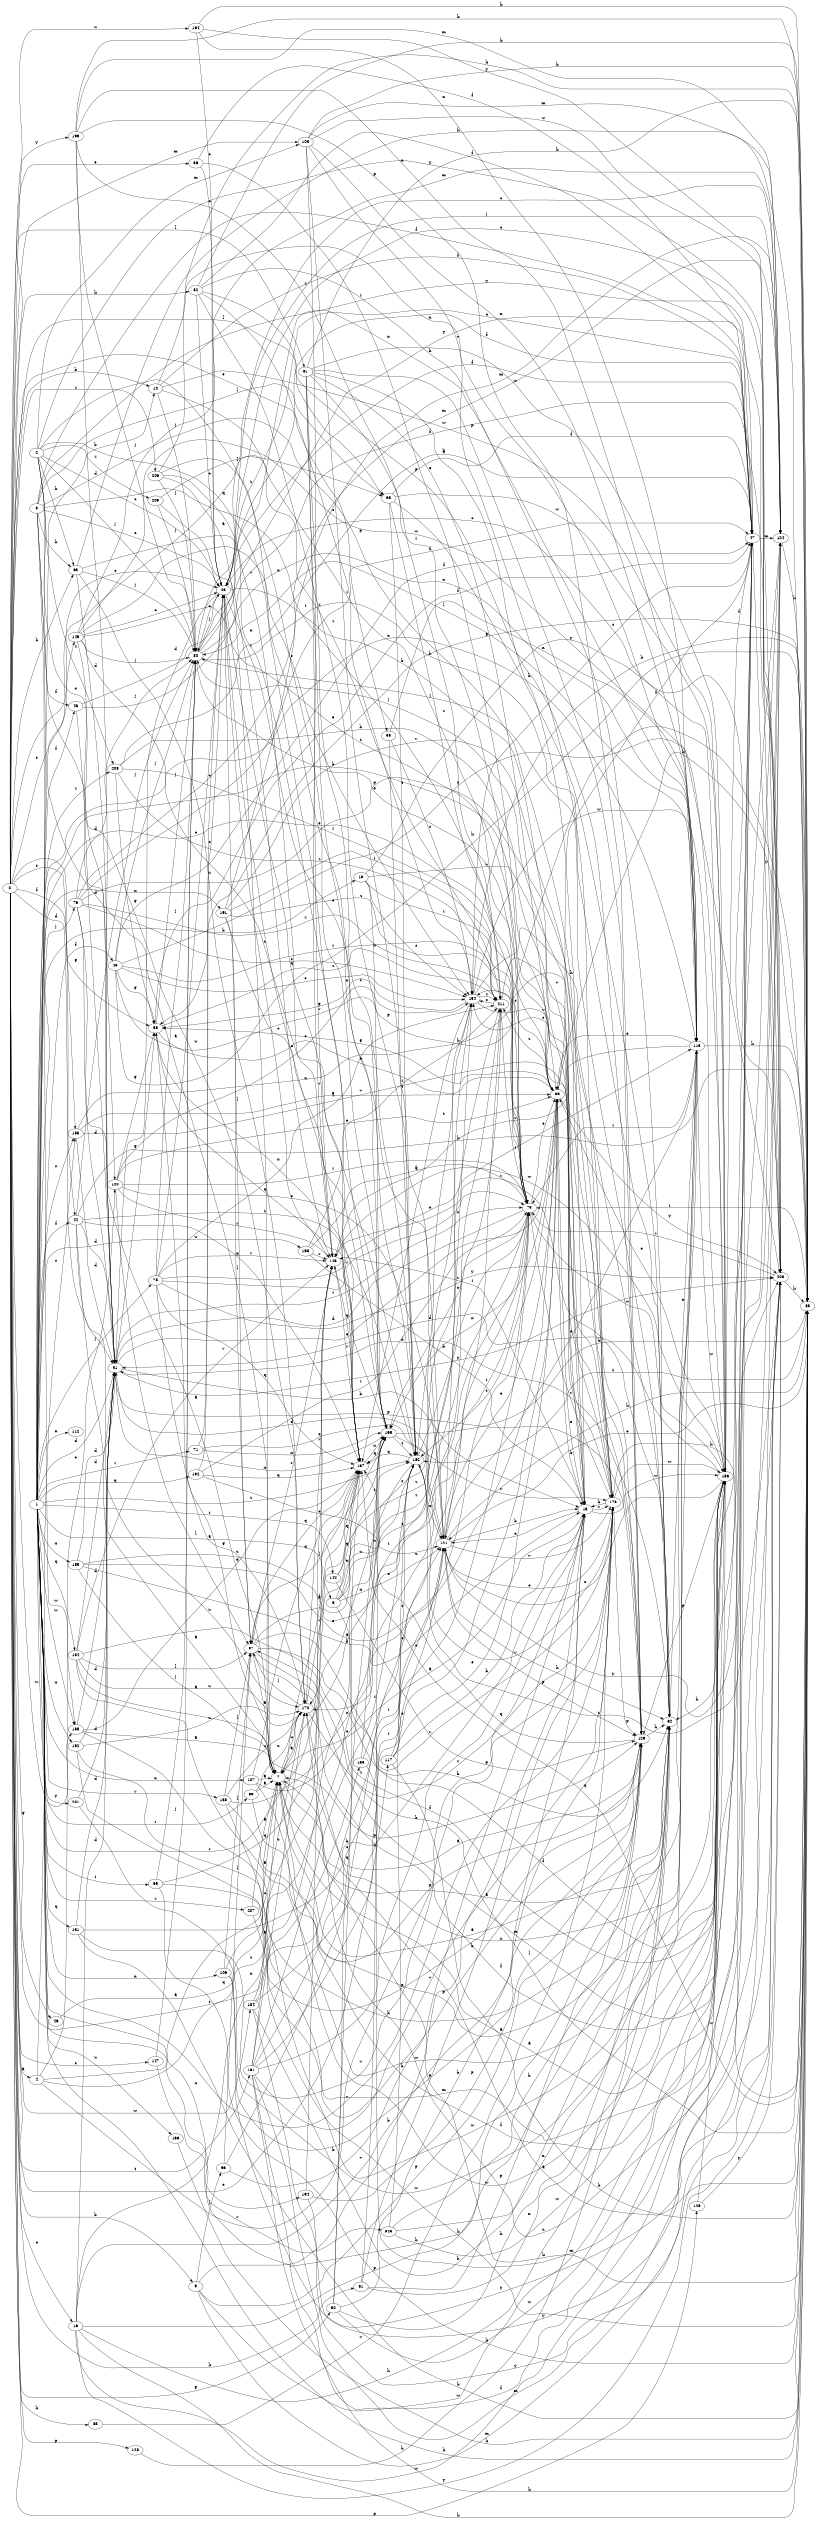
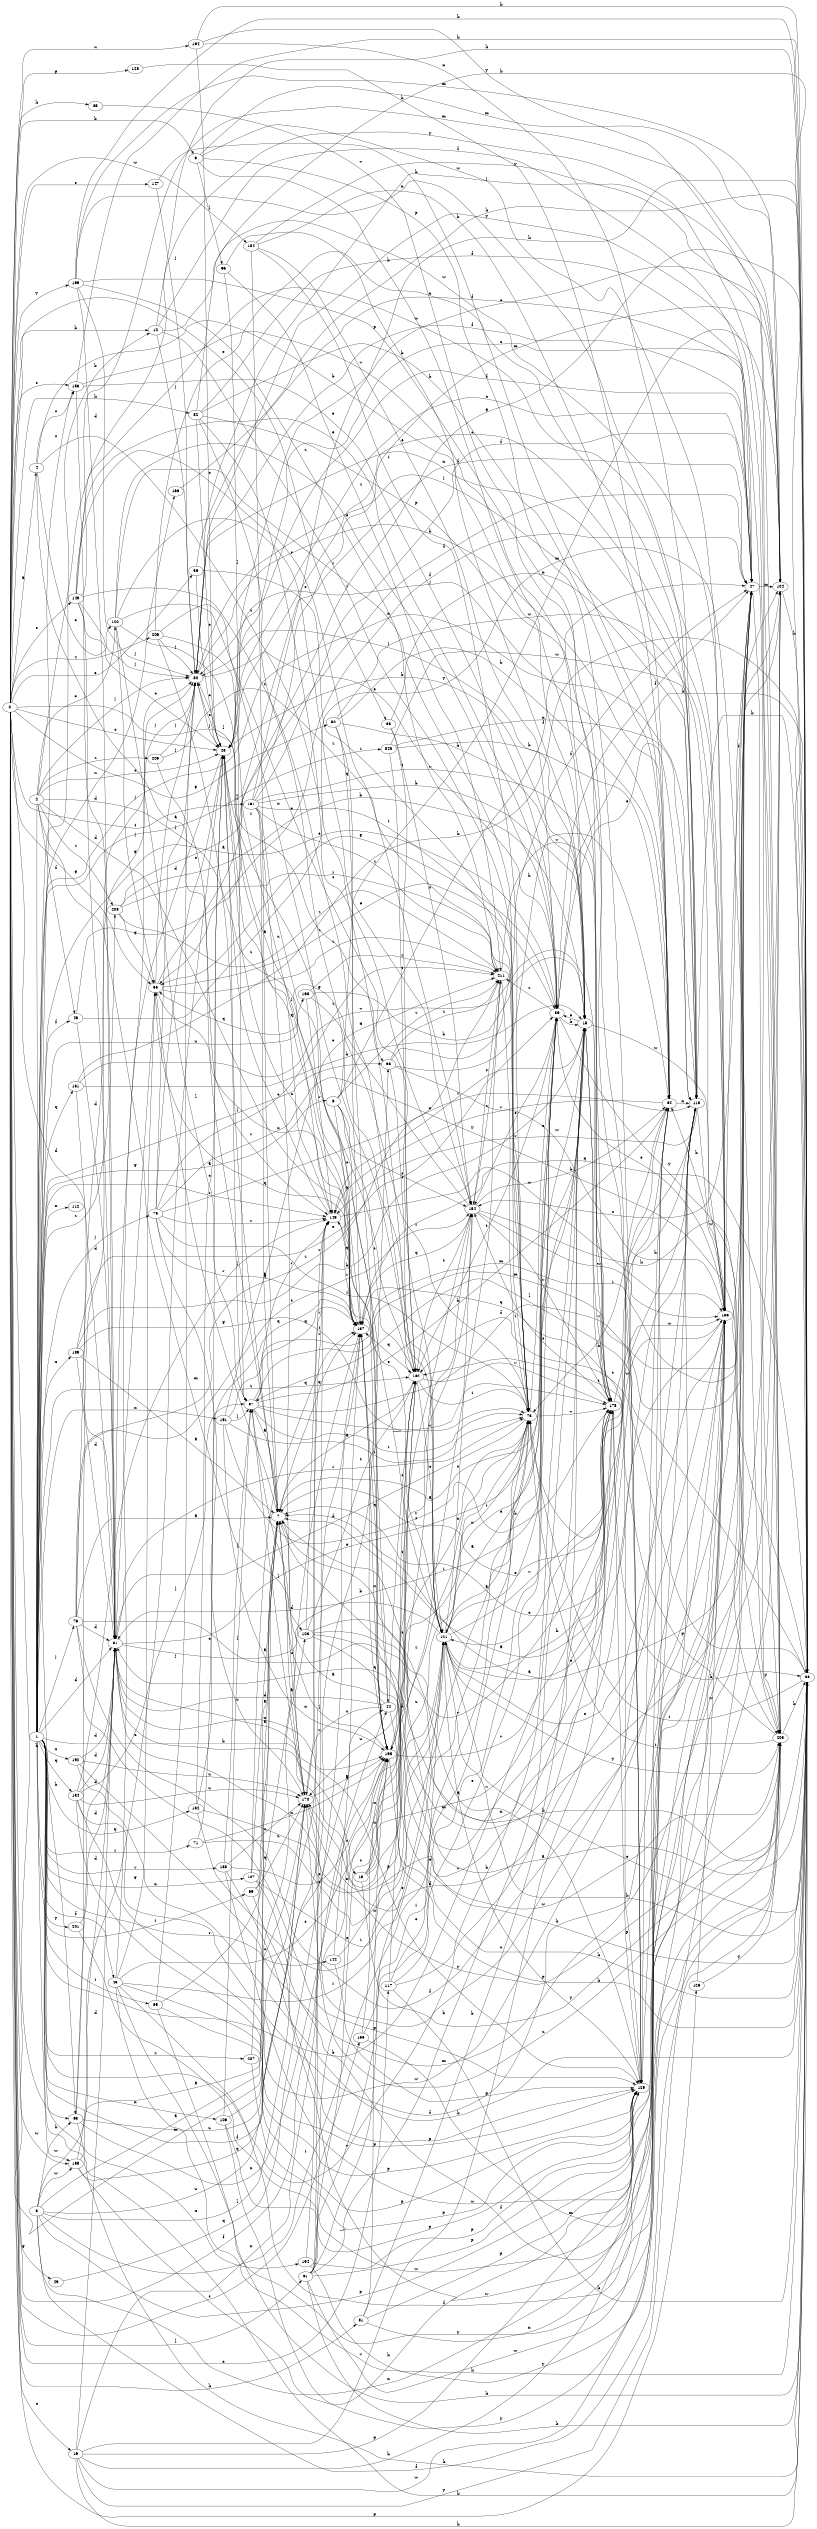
  strict digraph {
    rankdir=LR
    0
    4
    9
    10
    16
    23
    31
    33
    36
    44
    49
    50
    55
    63
    81
    82
    85
    91
    95
    103
    117
    126
    128
    147
    149
    153
    155
    161
    164
    184
    185
    199
    206
    15
    162
    120
    7
    129
    104
    96
    186
    88
    80
    47
    73
    178
    203
    195
    64
    137
    121
    97
    39
    113
    154
    170
    211
    145
    1
    6
    13
    45
    46
    65
    69
    71
    75
    76
    106
    107
    112
    131
    132
    134
    138
    n76 [label=843]
    144
    166
    168
    189
    191
    192
    194
    201
    207
    208
    2
    209
    3
    0 -> 4 [label=a]
    0 -> 9 [label=b]
    0 -> 10 [label=b]
    0 -> 16 [label=c]
    0 -> 23 [label=c]
    0 -> 31 [label=d]
    0 -> 33 [label=e]
    0 -> 36 [label=e]
    0 -> 44 [label=f]
    0 -> 49 [label=g]
    0 -> 50 [label=g]
    0 -> 55 [label=g]
    0 -> 63 [label=h]
    0 -> 81 [label=k]
    0 -> 82 [label=k]
    0 -> 85 [label=k]
    0 -> 91 [label=l]
    0 -> 95 [label=l]
    0 -> 103 [label=m]
    0 -> 117 [label=o]
    0 -> 126 [label=p]
    0 -> 128 [label=p]
    0 -> 147 [label=s]
    0 -> 149 [label=s]
    0 -> 153 [label=s]
    0 -> 155 [label=t]
    0 -> 161 [label=t]
    0 -> 164 [label=u]
    0 -> 184 [label=w]
    0 -> 185 [label=w]
    0 -> 199 [label=y]
    0 -> 206 [label=z]
    4 -> 153 [label=s]
    4 -> 15 [label=b]
    4 -> 162 [label=t]
    4 -> 120 [label=o]
    4 -> 7 [label=a]
    9 -> 15 [label=b]
    9 -> 129 [label=p]
    9 -> 104 [label=m]
    9 -> 96 [label=l]
    9 -> 186 [label=w]
    10 -> 186 [label=w]
    10 -> 88 [label=k]
    10 -> 80 [label=j]
    10 -> 47 [label=f]
    10 -> 73 [label=i]
    16 -> 31 [label=d]
    16 -> 129 [label=p]
    16 -> 186 [label=w]
    16 -> 88 [label=k]
    16 -> 178 [label=v]
    16 -> 203 [label=y]
    16 -> 195 [label=x]
    16 -> 64 [label=h]
    23 -> 31 [label=d]
    23 -> 15 [label=b]
    23 -> 80 [label=j]
    23 -> 47 [label=f]
    23 -> 137 [label=q]
    23 -> 121 [label=o]
    23 -> 97 [label=l]
    31 -> 55 [label=g]
    31 -> 15 [label=b]
    31 -> 129 [label=p]
    31 -> 73 [label=i]
    31 -> 203 [label=y]
    31 -> 195 [label=x]
    31 -> 39 [label=e]
    33 -> 162 [label=t]
    33 -> 113 [label=n]
    33 -> 154 [label=s]
    36 -> 23 [label=c]
    36 -> 47 [label=f]
    36 -> 73 [label=i]
    44 -> 31 [label=d]
    44 -> 162 [label=t]
    44 -> 7 [label=a]
    44 -> 88 [label=k]
    44 -> 80 [label=j]
-   44 -> 137 [label=q]
+   137 -> 44 [label=q]
    44 -> 170 [label=u]
    49 -> 137 [label=q]
    50 -> 15 [label=b]
    50 -> 186 [label=w]
    50 -> 195 [label=x]
    50 -> 64 [label=h]
    50 -> 137 [label=q]
    55 -> 80 [label=j]
    55 -> 47 [label=f]
    55 -> 195 [label=x]
    55 -> 137 [label=q]
    55 -> 39 [label=e]
    55 -> 211 [label=z]
    63 -> 31 [label=d]
    63 -> 88 [label=k]
    63 -> 80 [label=j]
    63 -> 195 [label=x]
    63 -> 170 [label=u]
    81 -> 15 [label=b]
    81 -> 129 [label=p]
    81 -> 195 [label=x]
    81 -> 113 [label=n]
    82 -> 23 [label=c]
    82 -> 129 [label=p]
    82 -> 88 [label=k]
    82 -> 47 [label=f]
    82 -> 64 [label=h]
    82 -> 121 [label=z]
    82 -> 154 [label=s]
    85 -> 178 [label=v]
    91 -> 15 [label=b]
    91 -> 162 [label=t]
    91 -> 129 [label=p]
    91 -> 186 [label=w]
    91 -> 88 [label=k]
    91 -> 73 [label=i]
    91 -> 195 [label=x]
    91 -> 39 [label=e]
    91 -> 145 [label=r]
    95 -> 162 [label=t]
    95 -> 186 [label=w]
    95 -> 47 [label=f]
    95 -> 64 [label=h]
    95 -> 211 [label=z]
    103 -> 162 [label=t]
    103 -> 88 [label=k]
    103 -> 178 [label=v]
    103 -> 203 [label=w]
    103 -> 113 [label=n]
    103 -> 145 [label=r]
    117 -> 15 [label=b]
    117 -> 162 [label=t]
    117 -> 88 [label=k]
    117 -> 121 [label=o]
    117 -> 39 [label=e]
    126 -> 186 [label=w]
    126 -> 203 [label=y]
    128 -> 64 [label=h]
    147 -> 80 [label=j]
    147 -> 64 [label=h]
    149 -> 23 [label=c]
    149 -> 31 [label=d]
    149 -> 162 [label=t]
    149 -> 104 [label=m]
    149 -> 186 [label=w]
    149 -> 80 [label=j]
    149 -> 39 [label=e]
    149 -> 154 [label=s]
    153 -> 31 [label=d]
    153 -> 88 [label=k]
    153 -> 178 [label=v]
    153 -> 39 [label=e]
    155 -> 104 [label=m]
    155 -> 195 [label=x]
    155 -> 121 [label=o]
    161 -> 15 [label=b]
    161 -> 7 [label=a]
    161 -> 104 [label=m]
    161 -> 88 [label=k]
    161 -> 47 [label=f]
    161 -> 73 [label=i]
    161 -> 178 [label=v]
    161 -> 121 [label=o]
    161 -> 170 [label=u]
    161 -> 211 [label=z]
    164 -> 23 [label=c]
    164 -> 88 [label=k]
    164 -> 203 [label=y]
    164 -> 113 [label=n]
    184 -> 7 [label=a]
    184 -> 73 [label=i]
    184 -> 203 [label=y]
    184 -> 64 [label=h]
    184 -> 39 [label=e]
    185 -> 31 [label=d]
    185 -> 7 [label=a]
    185 -> 64 [label=h]
    185 -> 137 [label=q]
    199 -> 31 [label=d]
    199 -> 129 [label=p]
    199 -> 104 [label=m]
    199 -> 88 [label=k]
    199 -> 80 [label=j]
    199 -> 113 [label=n]
    199 -> 211 [label=z]
    206 -> 7 [label=a]
    206 -> 80 [label=j]
    206 -> 195 [label=x]
    206 -> 113 [label=n]
    206 -> 145 [label=r]
    15 -> 7 [label=a]
    15 -> 186 [label=w]
    15 -> 80 [label=j]
    15 -> 178 [label=v]
    15 -> 121 [label=o]
    15 -> 39 [label=e]
    15 -> 145 [label=r]
    162 -> 7 [label=a]
    162 -> 73 [label=i]
    162 -> 178 [label=v]
    162 -> 137 [label=q]
    162 -> 121 [label=o]
    162 -> 170 [label=u]
    120 -> 55 [label=g]
    120 -> 73 [label=i]
    120 -> 121 [label=o]
    120 -> 97 [label=l]
    120 -> 39 [label=e]
    120 -> 154 [label=s]
    120 -> 145 [label=r]
    7 -> 55 [label=g]
    7 -> 88 [label=k]
    7 -> 137 [label=q]
    7 -> 170 [label=u]
    129 -> 7 [label=a]
    129 -> 64 [label=h]
    129 -> 137 [label=q]
    104 -> 23 [label=c]
    104 -> 7 [label=a]
    104 -> 88 [label=k]
    104 -> 80 [label=j]
    96 -> 15 [label=b]
    96 -> 97 [label=l]
    96 -> 211 [label=z]
    186 -> 23 [label=c]
    186 -> 31 [label=d]
    186 -> 7 [label=a]
    186 -> 129 [label=p]
    186 -> 47 [label=f]
    186 -> 64 [label=h]
    186 -> 121 [label=o]
    186 -> 39 [label=e]
    88 -> 55 [label=g]
    88 -> 162 [label=t]
    88 -> 7 [label=a]
    88 -> 73 [label=i]
    88 -> 137 [label=q]
    88 -> 121 [label=o]
    88 -> 97 [label=l]
    80 -> 23 [label=c]
    80 -> 47 [label=f]
    80 -> 203 [label=y]
    80 -> 64 [label=h]
    80 -> 39 [label=e]
    80 -> 113 [label=n]
    47 -> 23 [label=c]
    47 -> 104 [label=m]
    47 -> 203 [label=y]
    47 -> 154 [label=s]
    73 -> 31 [label=d]
    73 -> 186 [label=w]
    73 -> 178 [label=v]
    73 -> 195 [label=x]
    73 -> 39 [label=e]
    73 -> 170 [label=u]
    178 -> 15 [label=b]
    178 -> 129 [label=p]
    178 -> 186 [label=w]
    178 -> 88 [label=k]
    178 -> 121 [label=o]
    178 -> 154 [label=s]
    203 -> 23 [label=c]
    203 -> 162 [label=t]
    203 -> 88 [label=k]
    203 -> 73 [label=i]
    203 -> 170 [label=u]
    195 -> 162 [label=t]
    195 -> 88 [label=k]
    195 -> 178 [label=v]
    195 -> 137 [label=q]
    195 -> 97 [label=l]
    64 -> 31 [label=d]
    64 -> 7 [label=a]
    64 -> 80 [label=j]
    64 -> 113 [label=n]
    64 -> 145 [label=r]
    137 -> 23 [label=c]
    137 -> 195 [label=x]
    137 -> 145 [label=r]
    121 -> 31 [label=d]
    121 -> 15 [label=b]
    121 -> 129 [label=p]
    121 -> 88 [label=k]
    121 -> 73 [label=i]
    121 -> 178 [label=v]
    121 -> 203 [label=y]
    121 -> 64 [label=h]
    121 -> 39 [label=e]
    121 -> 154 [label=s]
    97 -> 7 [label=a]
    97 -> 104 [label=m]
    97 -> 47 [label=f]
    97 -> 73 [label=i]
    97 -> 178 [label=v]
    97 -> 64 [label=h]
    97 -> 137 [label=q]
    97 -> 145 [label=r]
    39 -> 55 [label=g]
    39 -> 15 [label=b]
    39 -> 162 [label=t]
    39 -> 88 [label=k]
    39 -> 47 [label=f]
    39 -> 203 [label=y]
    39 -> 195 [label=x]
    39 -> 154 [label=s]
    39 -> 211 [label=z]
    113 -> 7 [label=a]
    113 -> 186 [label=w]
    113 -> 88 [label=k]
    113 -> 80 [label=j]
    113 -> 73 [label=i]
    113 -> 121 [label=o]
    113 -> 39 [label=e]
    113 -> 170 [label=u]
    113 -> 145 [label=r]
    154 -> 55 [label=g]
    154 -> 162 [label=t]
    154 -> 186 [label=w]
    154 -> 88 [label=k]
    154 -> 178 [label=v]
    154 -> 64 [label=h]
    154 -> 137 [label=q]
    154 -> 211 [label=z]
    170 -> 7 [label=a]
    170 -> 178 [label=v]
    170 -> 195 [label=x]
    170 -> 97 [label=l]
    170 -> 145 [label=r]
    211 -> 73 [label=i]
    211 -> 178 [label=v]
    211 -> 154 [label=s]
    145 -> 23 [label=c]
    145 -> 186 [label=w]
    145 -> 137 [label=q]
    1 -> 10 [label=b]
    1 -> 31 [label=d]
    1 -> 44 [label=f]
    1 -> 95 [label=l]
    1 -> 153 [label=s]
    1 -> 185 [label=w]
    1 -> 15 [label=b]
    1 -> 162 [label=t]
    1 -> 88 [label=k]
    1 -> 178 [label=v]
    1 -> 39 [label=e]
    1 -> 113 [label=n]
    1 -> 145 [label=r]
    1 -> 6 [label=a]
    1 -> 13 [label=b]
    1 -> 45 [label=f]
    1 -> 46 [label=f]
    1 -> 65 [label=i]
    1 -> 69 [label=i]
    1 -> 71 [label=i]
    1 -> 75 [label=j]
    1 -> 76 [label=j]
    1 -> 106 [label=n]
    1 -> 107 [label=n]
    1 -> 112 [label=n]
    1 -> 131 [label=q]
    1 -> 132 [label=q]
    1 -> 134 [label=q]
    1 -> 138 [label=r]
    1 -> n76 [label=r]
    1 -> 144 [label=r]
    1 -> 166 [label=u]
    1 -> 168 [label=u]
    1 -> 189 [label=x]
    1 -> 191 [label=x]
    1 -> 192 [label=x]
    1 -> 194 [label=x]
    1 -> 201 [label=y]
    1 -> 207 [label=z]
    1 -> 208 [label=z]
    6 -> 162 [label=t]
-   103 -> 104 [label=m]
+   6 -> 104 [label=m]
    6 -> 47 [label=f]
    6 -> 137 [label=q]
    6 -> 121 [label=o]
    6 -> 154 [label=s]
    6 -> 211 [label=z]
    13 -> 73 [label=i]
    13 -> 178 [label=v]
    13 -> 203 [label=y]
    13 -> 195 [label=x]
    13 -> 154 [label=s]
    45 -> 55 [label=g]
    45 -> 129 [label=p]
    45 -> 88 [label=k]
    45 -> 80 [label=j]
    45 -> 47 [label=f]
    45 -> 73 [label=i]
    45 -> 203 [label=y]
    45 -> 154 [label=s]
    46 -> 31 [label=d]
    46 -> 47 [label=f]
    46 -> 203 [label=y]
    65 -> 129 [label=p]
    65 -> 88 [label=k]
    65 -> 80 [label=j]
    65 -> 137 [label=q]
    69 -> 7 [label=a]
    69 -> 186 [label=w]
    69 -> 170 [label=u]
    71 -> 23 [label=c]
    71 -> 195 [label=x]
    71 -> 121 [label=o]
    75 -> 23 [label=c]
    75 -> 80 [label=j]
    75 -> 73 [label=i]
    75 -> 203 [label=y]
    75 -> 137 [label=q]
    75 -> 113 [label=n]
    75 -> 170 [label=u]
    75 -> 211 [label=z]
    75 -> 145 [label=r]
    76 -> 31 [label=d]
    76 -> 7 [label=a]
    76 -> 129 [label=p]
    76 -> 104 [label=m]
    76 -> 80 [label=j]
    76 -> 47 [label=f]
    76 -> 154 [label=s]
    76 -> 211 [label=z]
    106 -> 129 [label=p]
    106 -> 203 [label=y]
    106 -> 97 [label=l]
    106 -> 170 [label=u]
    107 -> 7 [label=a]
    107 -> 47 [label=f]
    107 -> 137 [label=q]
    107 -> 121 [label=o]
    131 -> 31 [label=d]
    131 -> 15 [label=b]
    131 -> 88 [label=k]
    131 -> 178 [label=v]
    132 -> 23 [label=c]
    132 -> 73 [label=i]
    132 -> 137 [label=q]
    132 -> 121 [label=o]
    134 -> 31 [label=d]
    134 -> 129 [label=p]
    134 -> 186 [label=w]
    134 -> 47 [label=f]
    134 -> 97 [label=l]
    134 -> 170 [label=u]
    134 -> 145 [label=r]
    138 -> 129 [label=p]
    138 -> 186 [label=w]
    138 -> 97 [label=l]
    138 -> 154 [label=s]
    138 -> 170 [label=u]
    n76 -> 162 [label=t]
    n76 -> 186 [label=w]
    n76 -> 64 [label=h]
    n76 -> 113 [label=n]
    144 -> 129 [label=p]
    144 -> 137 [label=q]
    144 -> 211 [label=z]
    166 -> 88 [label=k]
    168 -> 15 [label=b]
    168 -> 73 [label=i]
    168 -> 211 [label=z]
    168 -> 145 [label=r]
    189 -> 31 [label=d]
    189 -> 15 [label=b]
    189 -> 7 [label=a]
    189 -> 73 [label=i]
    189 -> 39 [label=e]
    191 -> 104 [label=m]
    191 -> 73 [label=i]
    191 -> 178 [label=v]
    191 -> 195 [label=x]
    191 -> 97 [label=l]
    191 -> 211 [label=z]
    192 -> 31 [label=d]
    192 -> 104 [label=m]
    192 -> 88 [label=k]
    192 -> 170 [label=u]
    194 -> 129 [label=p]
    194 -> 203 [label=y]
    194 -> 145 [label=r]
    201 -> 31 [label=d]
    201 -> 186 [label=w]
    207 -> 7 [label=a]
    207 -> 129 [label=p]
    208 -> 55 [label=g]
    208 -> 15 [label=b]
    208 -> 47 [label=f]
    208 -> 73 [label=i]
    208 -> 211 [label=z]
    2 -> 23 [label=c]
    2 -> 63 [label=h]
    2 -> 103 [label=m]
    2 -> 162 [label=t]
    2 -> 120 [label=o]
    2 -> 80 [label=j]
    2 -> 203 [label=y]
    2 -> 137 [label=q]
    2 -> 46 [label=f]
    2 -> 208 [label=z]
    2 -> 209 [label=z]
    209 -> 80 [label=j]
    209 -> 211 [label=z]
    209 -> 145 [label=r]
    3 -> 23 [label=c]
    3 -> 63 [label=h]
    3 -> 95 [label=l]
    3 -> 185 [label=w]
    3 -> 7 [label=a]
    3 -> 129 [label=p]
    3 -> 47 [label=f]
    3 -> 73 [label=i]
    3 -> 113 [label=n]
    3 -> 170 [label=u]
  }
